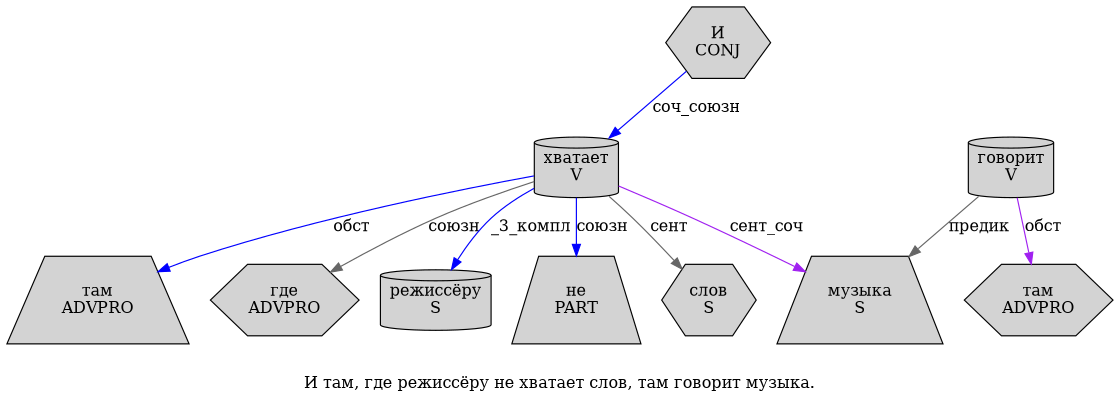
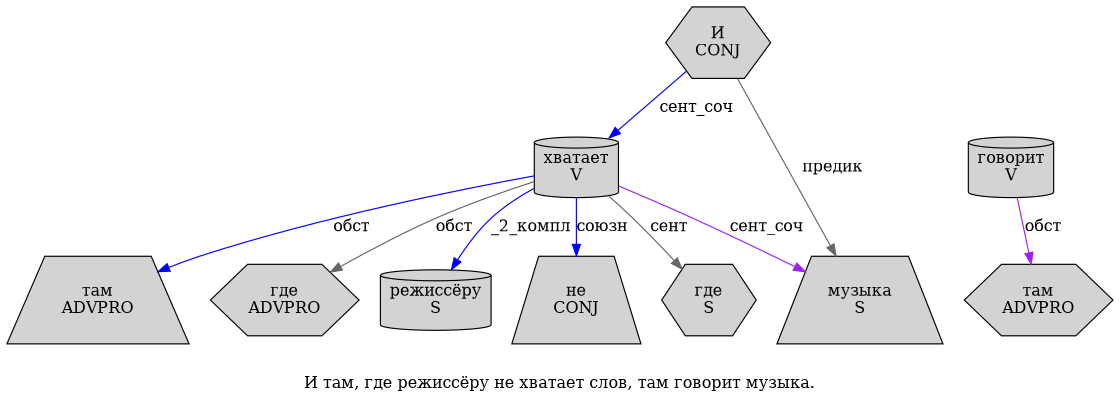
  digraph {
    label="И там, где режиссёру не хватает слов, там говорит музыка."
    node [fillcolor=lightgray penwidth=1 shape=hexagon style=filled]
    edge [color=blue]
    n1 [label="И\nCONJ"]
    n2 [label="хватает\nV" shape=cylinder]
    n3 [label="там\nADVPRO" shape=trapezium]
    n4 [label="где\nADVPRO"]
    n5 [label="режиссёру\nS" shape=cylinder]
-   n6 [label="не\nPART" shape=trapezium]
-   n7 [label="слов\nS"]
+   n6 [label="не\nCONJ" shape=trapezium]
+   n7 [label="где\nS"]
    n8 [label="музыка\nS" shape=trapezium]
    n9 [label="говорит\nV" shape=cylinder]
    n10 [label="там\nADVPRO"]
-   n1 -> n2 [label="соч_союзн"]
+   n1 -> n2 [label="сент_соч"]
    n2 -> n3 [label="обст"]
-   n2 -> n4 [color=gray40 label="союзн"]
-   n2 -> n5 [label="_3_компл"]
+   n2 -> n4 [color=gray40 label="обст"]
+   n2 -> n5 [label="_2_компл"]
    n2 -> n6 [label="союзн"]
    n2 -> n7 [color=gray40 label="сент"]
    n2 -> n8 [color=purple label="сент_соч"]
-   n9 -> n8 [color=gray40 label="предик"]
+   n1 -> n8 [color=gray40 label="предик"]
    n9 -> n10 [color=purple label="обст"]
  }
